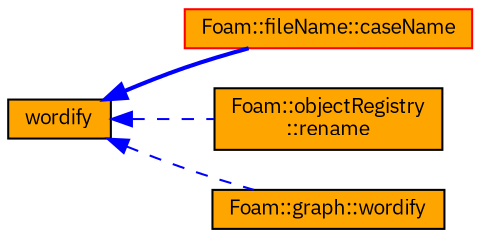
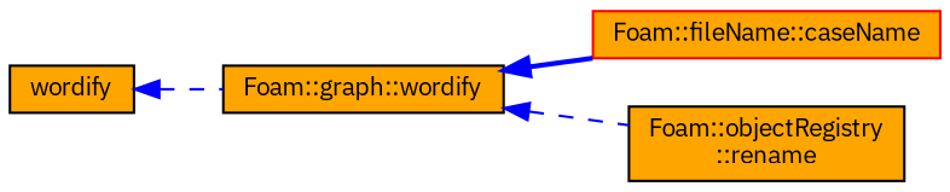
  digraph {
    fontname="IBM Plex Sans"
    rankdir=LR
    node [color=black fillcolor=orange fontname="IBM Plex Sans" fontsize=10 shape=record style=filled]
    edge [color=blue dir=back fontname="IBM Plex Sans" fontsize=10 labelfontname=FreeSans labelfontsize=10 style=dashed]
    n1 [fontcolor=black height=0.2 label=wordify width=0.4]
    n2 [color=red height=0.2 label="Foam::fileName::caseName" width=0.4]
    n3 [height=0.2 label="Foam::objectRegistry\l::rename" width=0.4]
    n4 [height=0.2 label="Foam::graph::wordify" width=0.4]
-   n1 -> n2 [style=bold]
-   n1 -> n3
+   n4 -> n2 [style=bold]
+   n4 -> n3
    n1 -> n4
  }
